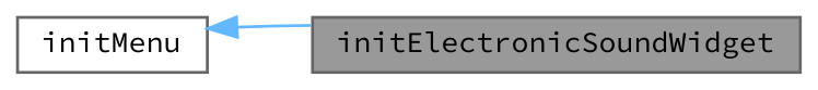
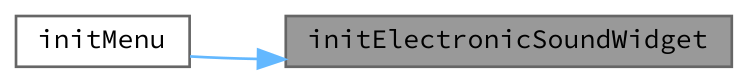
  digraph {
    rankdir=RL
    fontname="Source Code Pro"
    node [fontname="Source Code Pro" fontsize=10 shape=box style=filled]
    n1 [color=gray40 fillcolor=grey60 fontcolor=black height=0.2 label=initElectronicSoundWidget width=0.4]
    n2 [color=grey40 fillcolor=white height=0.2 label=initMenu width=0.4]
-   n2 -> n1 [color=steelblue1 dir=back fontname="Source Code Pro" fontsize=10 labelfontname=Helvetica labelfontsize=10 style=solid]
+   n1 -> n2 [color=steelblue1 dir=back fontname="Source Code Pro" fontsize=10 labelfontname=Helvetica labelfontsize=10 style=solid]
  }
